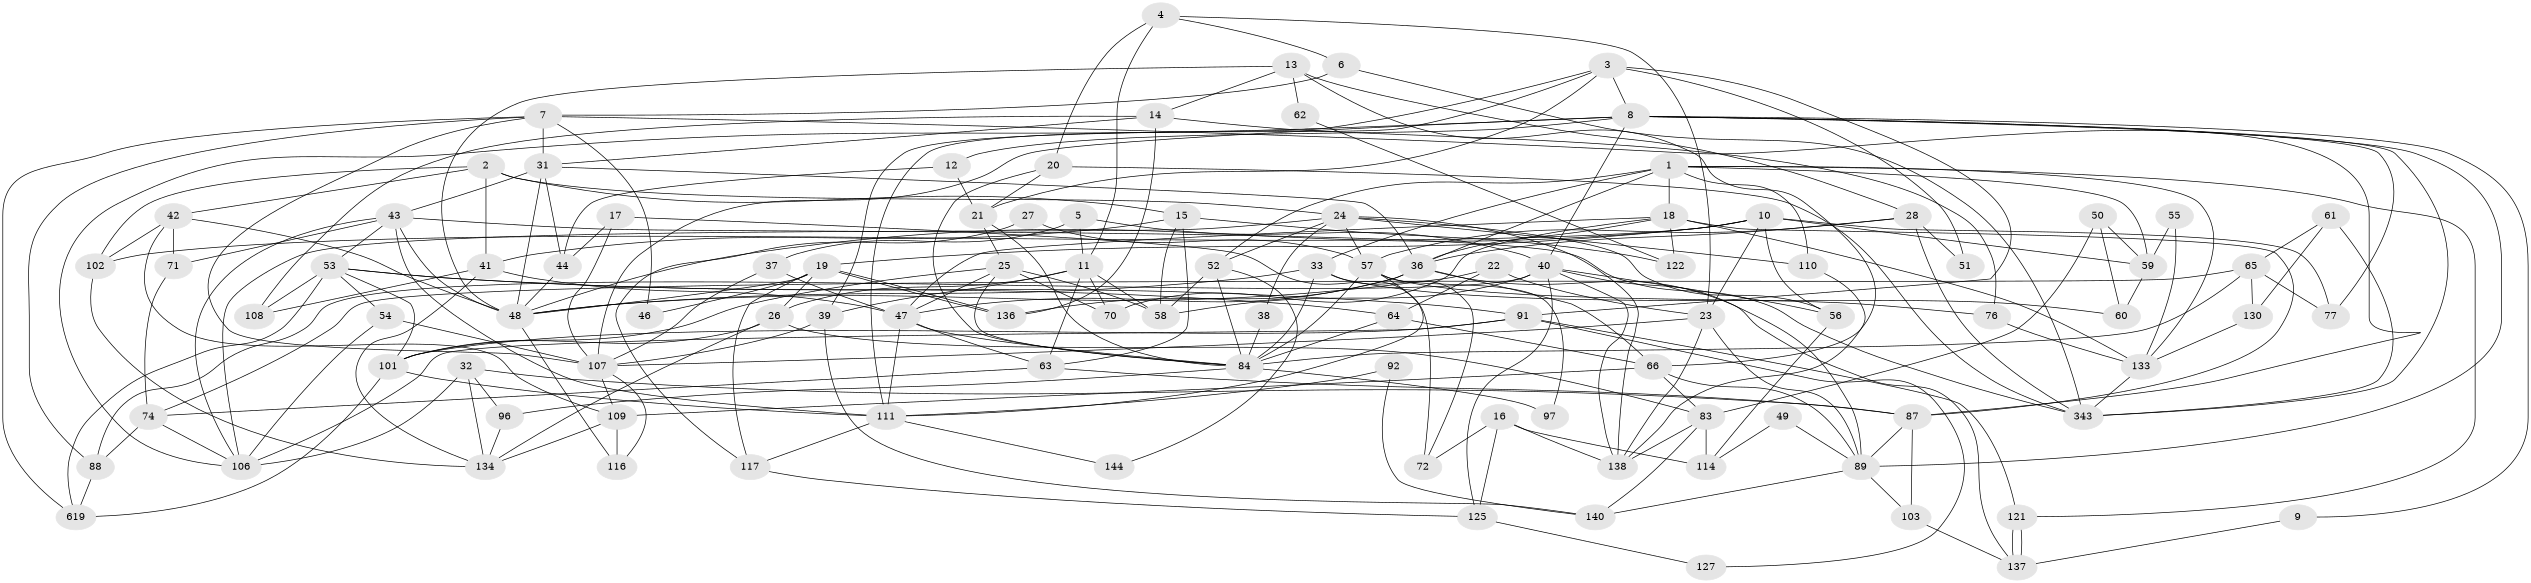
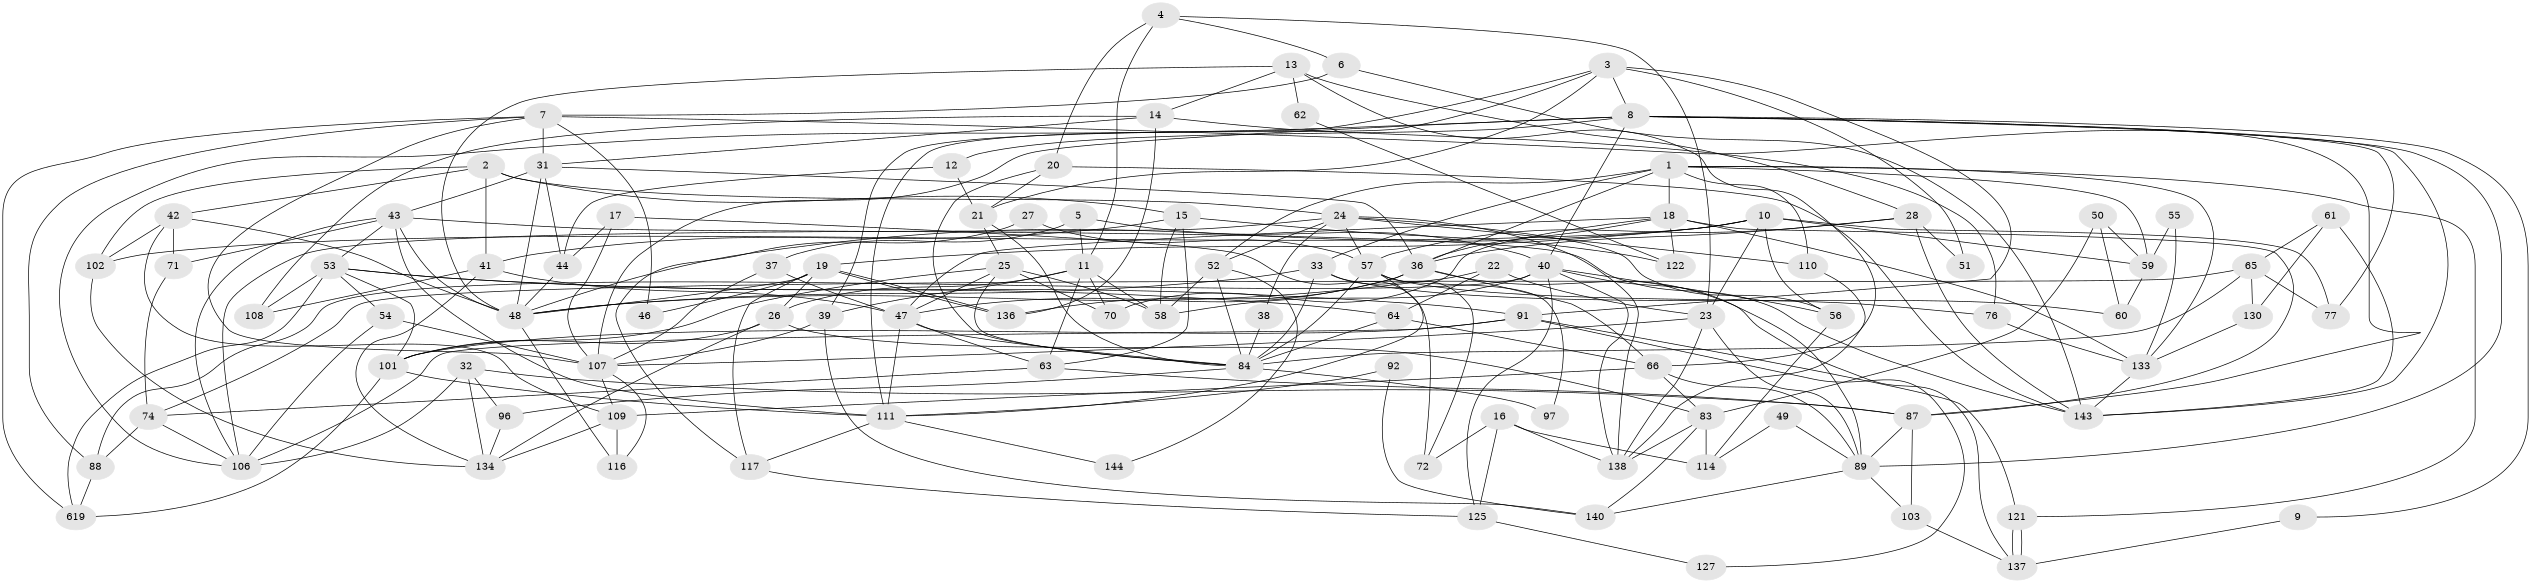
  graph {
    node [color=gray90 style=filled]
    1 [super="+118"]
    18 [super="+30"]
    33 [super="+135"]
    36 [super="+67"]
    52
    59 [super="+95"]
    110
    121
    133
    87 [super="+128"]
    70 [super="+78"]
    122
    47 [super="+100"]
    48 [super="+69"]
    72
    84 [super="+113"]
    60
    137
    66 [super="+98"]
    136
    58 [super="+148"]
    144
    138 [super="+141"]
-   143 [super="+146" label=343]
+   143 [super="+146"]
    15 [super="+86"]
    41
    63
    2
    24 [super="+73"]
    42 [super="+94"]
    102
    106 [super="+145"]
    56
    38
    57 [super="+139"]
    108
    134 [super="+149"]
    71
    109 [super="+142"]
    3 [super="+82"]
    8 [super="+35"]
    21
    39
    51
    91 [super="+131"]
    111 [super="+129"]
    40 [super="+99"]
    107 [super="+115"]
    9
    12
    77
    89 [super="+112"]
    25 [super="+90"]
    140
    101
    127
    117
    4 [super="+147"]
    6
    11 [super="+79"]
    20
    23 [super="+93"]
    7 [super="+126"]
    26 [super="+34"]
    5
    37
    88
    125
    31 [super="+68"]
    46
    n71 [label=619]
    44
    43 [super="+80"]
    103
    116
    10 [super="+124"]
    19 [super="+45"]
    114 [super="+120"]
    83 [super="+105"]
    74 [super="+75"]
    14 [super="+29"]
    76
    13
    28
    62
    16
    17
    96
    97
    22
    64
    27 [super="+85"]
    53 [super="+104"]
    32
    54 [super="+81"]
    49
    50
    55
    61 [super="+123"]
    65 [super="+132"]
    130
    92
    1 -- 18
    1 -- 33
    1 -- 36
    1 -- 52
    1 -- 59
    1 -- 110
    1 -- 121
    1 -- 133
    18 -- 36
    18 -- 133
    18 -- 87
    18 -- 70
    18 -- 122
    18 -- 47
    33 -- 48
    33 -- 72
    33 -- 84
    33 -- 60
    36 -- 47
    36 -- 137
    36 -- 66
    36 -- 136
    52 -- 84
    52 -- 58
    52 -- 144
    59 -- 60
    110 -- 138
    121 -- 137
    121 -- 137
    133 -- 143
    87 -- 89
    87 -- 103
    47 -- 84
    47 -- 63
    47 -- 111
    48 -- 116
    84 -- 96
    84 -- 97
    66 -- 109
    66 -- 89
    66 -- 83
    15 -- 122
    15 -- 58
    15 -- 41
    15 -- 63
    41 -- 47
    41 -- 108
    41 -- 134
    63 -- 87
    63 -- 74
    2 -- 15
    2 -- 41
    2 -- 24
    2 -- 42
    2 -- 102
    24 -- 52
    24 -- 110
    24 -- 138
    24 -- 106
    24 -- 56
    24 -- 38
    24 -- 57
    42 -- 48
    42 -- 102
    42 -- 71
    42 -- 109
    102 -- 134
    56 -- 114
    38 -- 84
    57 -- 84
    57 -- 111
    57 -- 76
    57 -- 97
    71 -- 74
    109 -- 134
    109 -- 116
    3 -- 8
    3 -- 21
    3 -- 39
    3 -- 51
    3 -- 91
    3 -- 111
    8 -- 143
    8 -- 106
    8 -- 40
    8 -- 107
    8 -- 9
    8 -- 12
    8 -- 77
    8 -- 89
    21 -- 84
    21 -- 25
    39 -- 107
    39 -- 140
    91 -- 121
    91 -- 106
    91 -- 101
    91 -- 127
    111 -- 144
    111 -- 117
    40 -- 58
    40 -- 138
    40 -- 56
    40 -- 89
    40 -- 88
    40 -- 125
    107 -- 109
    107 -- 116
    9 -- 137
    12 -- 21
    12 -- 44
    89 -- 140
    89 -- 103
    25 -- 70
    25 -- 47
    25 -- 84
    25 -- 58
    25 -- 101
    101 -- 111
    101 -- n71
    117 -- 125
    4 -- 6
    4 -- 11
    4 -- 20
    4 -- 23
    6 -- 143
    6 -- 7
    11 -- 70 [weight=2]
    11 -- 58
    11 -- 63
    11 -- 39
    11 -- 26
    20 -- 84
    20 -- 143
    20 -- 21
    23 -- 138
    23 -- 107
    23 -- 89
    7 -- 87
    7 -- 107
    7 -- 88
    7 -- 31
    7 -- 46
    7 -- n71
    26 -- 134
    26 -- 101
    26 -- 83
    5 -- 40
    5 -- 11
    5 -- 37
    37 -- 47
    37 -- 107
    88 -- n71
    125 -- 127
    31 -- 36
    31 -- 48 [weight=2]
    31 -- 44
    31 -- 43
    44 -- 48
    43 -- 48
    43 -- 143
    43 -- 106
    43 -- 71
    43 -- 111
    43 -- 53
    103 -- 137
    10 -- 59 [weight=2]
    10 -- 48
    10 -- 102
    10 -- 56
    10 -- 77
    10 -- 23
    10 -- 19
    19 -- 48
    19 -- 136
    19 -- 136
    19 -- 117
    19 -- 26
    19 -- 46
    83 -- 138
    83 -- 140
    83 -- 114 [weight=2]
    74 -- 106
    74 -- 88
    14 -- 136
    14 -- 108
    14 -- 31
    14 -- 76
    76 -- 133
    13 -- 48
    13 -- 66
    13 -- 14
    13 -- 28
    13 -- 62
    28 -- 36
    28 -- 143
    28 -- 57
    28 -- 51
    62 -- 122
    16 -- 72
    16 -- 138
    16 -- 125
    16 -- 114
    17 -- 72
    17 -- 107
    17 -- 44
    96 -- 134
    22 -- 48
    22 -- 23
    22 -- 64
    64 -- 84
    64 -- 66
    27 -- 57 [weight=2]
    27 -- 117
    53 -- 108
    53 -- 91
    53 -- 101
    53 -- n71
    53 -- 64
    53 -- 54
    32 -- 87
    32 -- 106
    32 -- 134
    32 -- 96
    54 -- 106
    54 -- 107
    49 -- 89
    49 -- 114
    50 -- 59
    50 -- 60
    50 -- 83
    55 -- 59
    55 -- 133
    61 -- 143
    61 -- 65
    61 -- 130
    65 -- 84
    65 -- 77
    65 -- 74
    65 -- 130
    130 -- 133
    92 -- 111
    92 -- 140
  }
